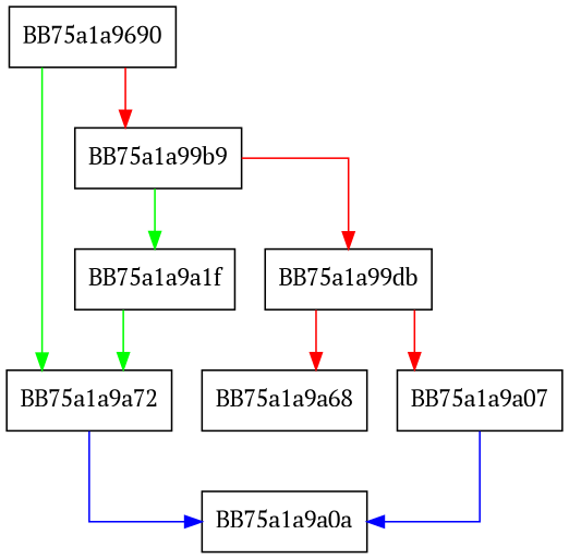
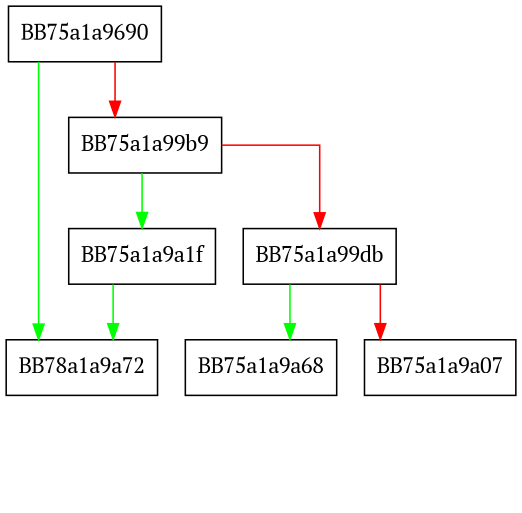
  digraph {
    fontname="PT Serif"
    splines=ortho
    node [fontname="PT Serif" shape=box]
    edge [color=green fontname="PT Serif"]
    n1 [label=BB75a1a9690]
-   BB75a1a9a72
+   BB75a1a9a72 [label=BB78a1a9a72]
    BB75a1a99b9
-   BB75a1a9a0a
    BB75a1a9a1f
    BB75a1a99db
    BB75a1a9a68
    BB75a1a9a07
    n1 -> BB75a1a9a72
    n1 -> BB75a1a99b9 [color=red]
-   BB75a1a9a72 -> BB75a1a9a0a [color=blue]
    BB75a1a99b9 -> BB75a1a9a1f
    BB75a1a99b9 -> BB75a1a99db [color=red]
    BB75a1a9a1f -> BB75a1a9a72
-   BB75a1a99db -> BB75a1a9a68 [color=red]
+   BB75a1a99db -> BB75a1a9a68
    BB75a1a99db -> BB75a1a9a07 [color=red]
-   BB75a1a9a07 -> BB75a1a9a0a [color=blue]
  }
